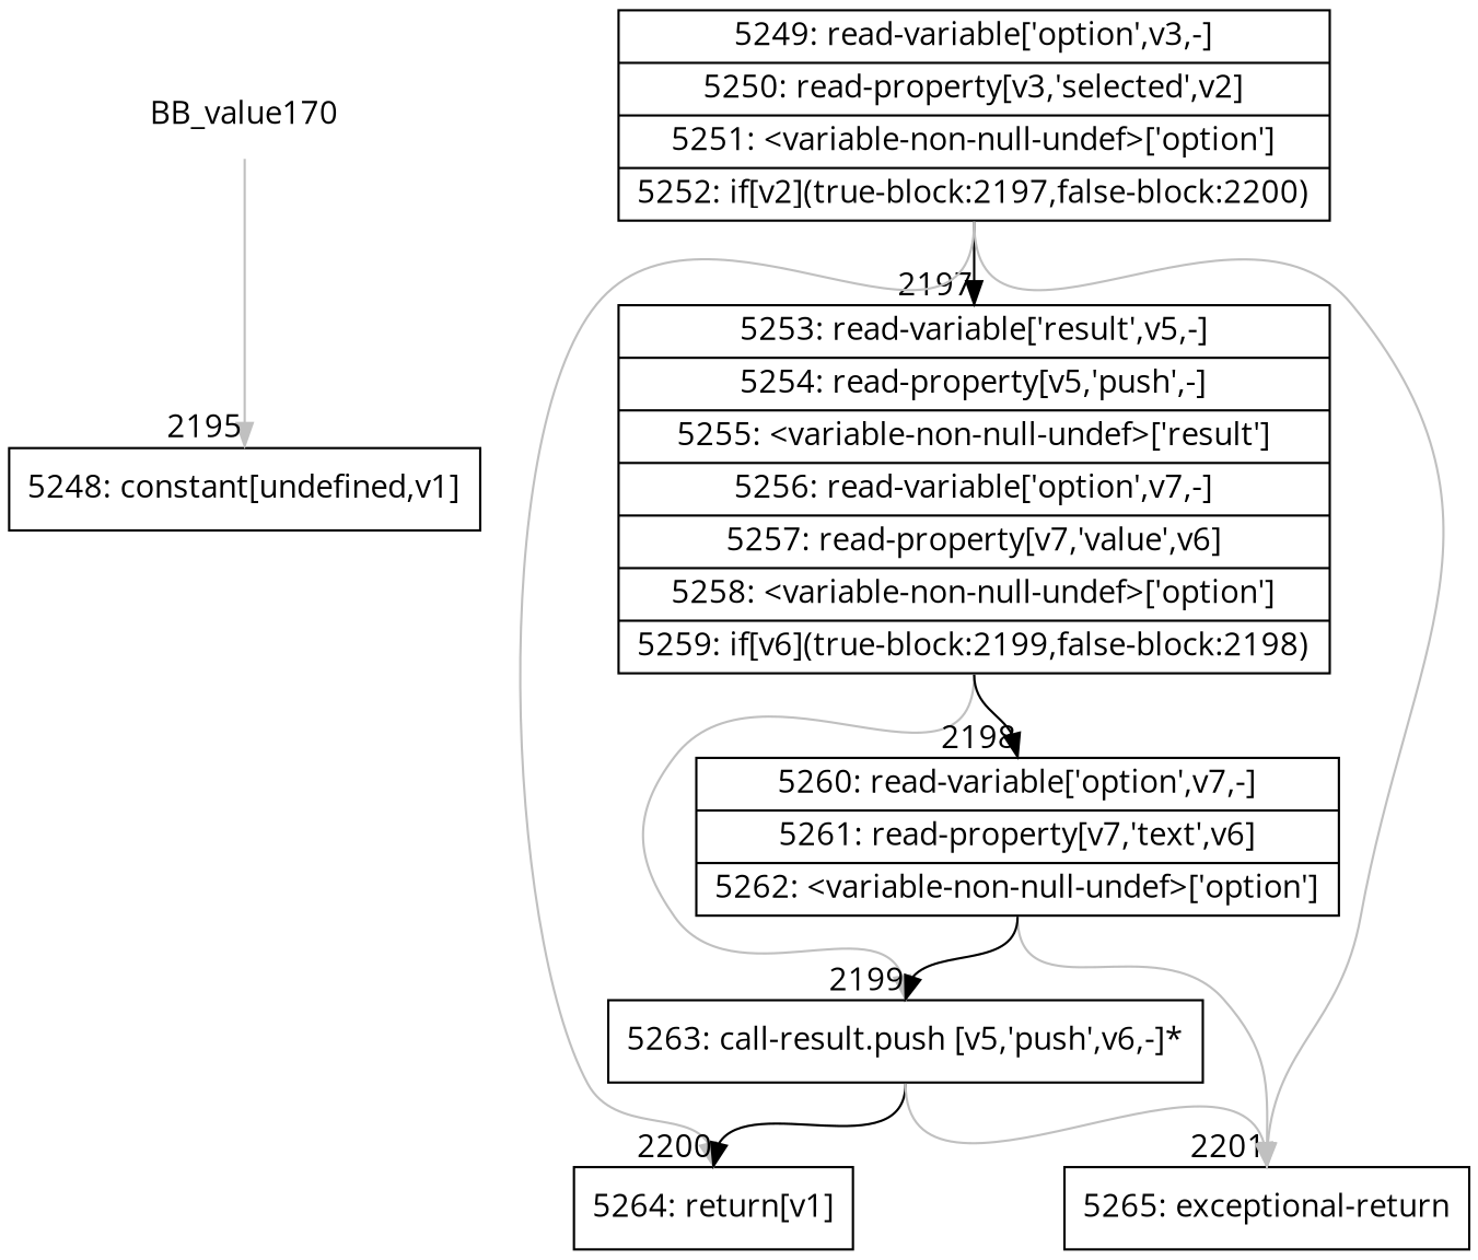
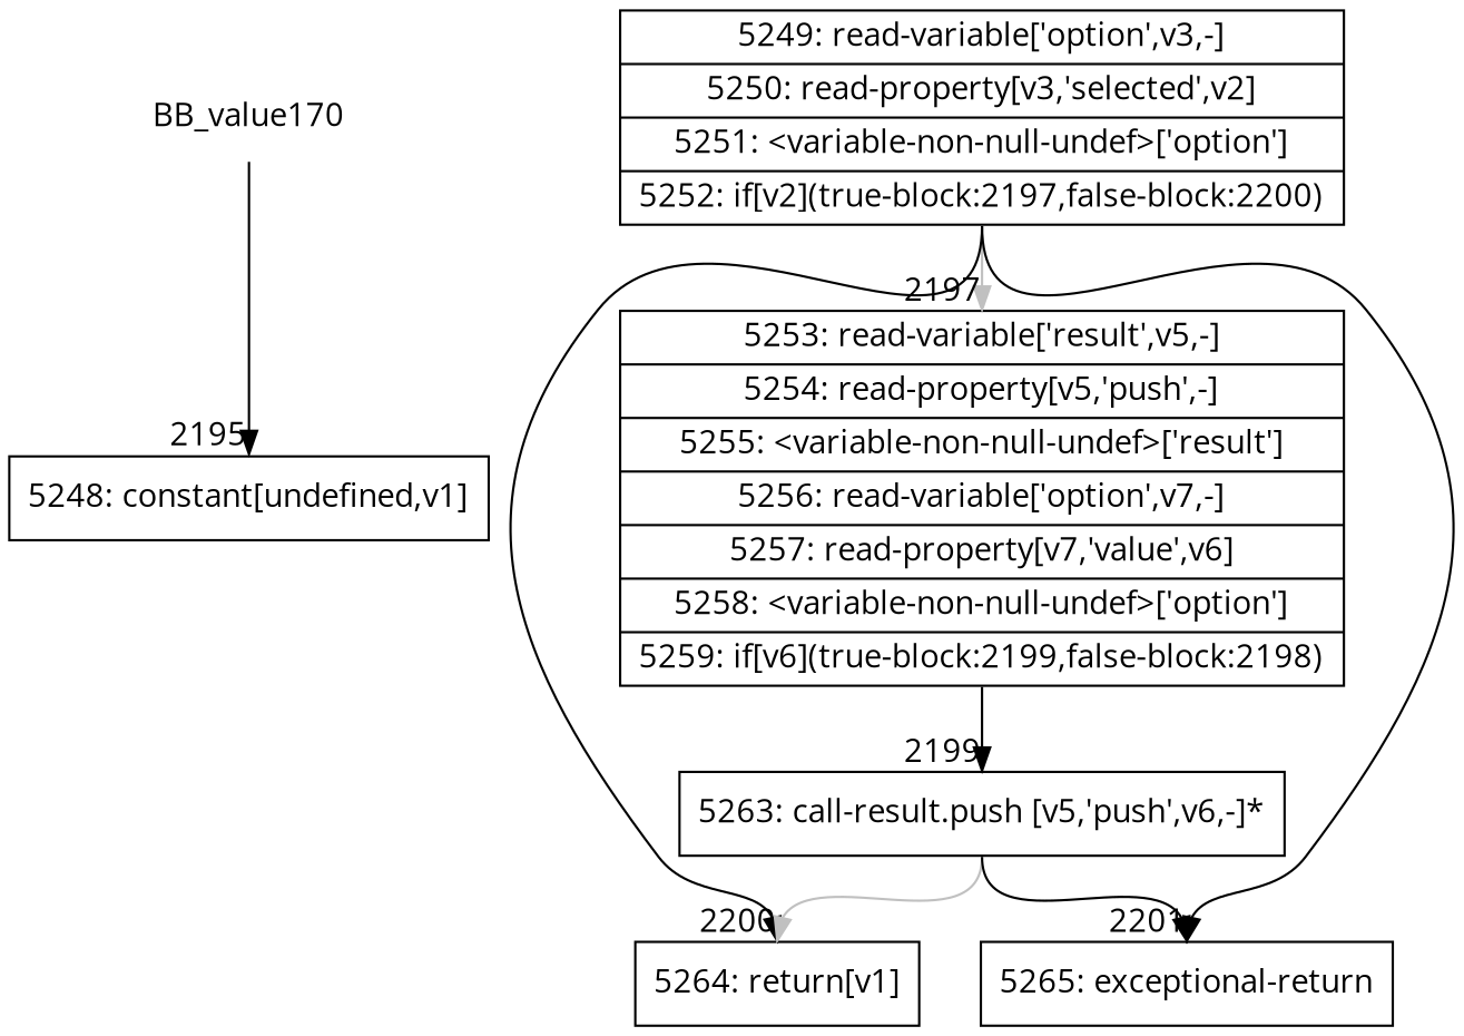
  digraph {
    fontname="Open Sans"
    rankdir=TD
    node [fontname="Open Sans" shape=record]
    edge [fontname="Open Sans" headport=n tailport=s]
    n1 [label=BB_value170 shape=none]
    n2 [label="{5248: constant[undefined,v1]}"]
    n3 [label="{5249: read-variable['option',v3,-]|5250: read-property[v3,'selected',v2]|5251: \<variable-non-null-undef\>['option']|5252: if[v2](true-block:2197,false-block:2200)}"]
    n4 [label="{5253: read-variable['result',v5,-]|5254: read-property[v5,'push',-]|5255: \<variable-non-null-undef\>['result']|5256: read-variable['option',v7,-]|5257: read-property[v7,'value',v6]|5258: \<variable-non-null-undef\>['option']|5259: if[v6](true-block:2199,false-block:2198)}"]
    n5 [label="{5264: return[v1]}"]
    n6 [label="{5265: exceptional-return}"]
    n7 [label="{5263: call-result.push [v5,'push',v6,-]*}"]
-   n8 [label="{5260: read-variable['option',v7,-]|5261: read-property[v7,'text',v6]|5262: \<variable-non-null-undef\>['option']}"]
-   n1 -> n2 [headlabel="    2195" color=gray]
-   n3 -> n4 [headlabel="      2197"]
-   n3 -> n5 [headlabel="      2200" color=gray]
-   n3 -> n6 [color=gray headlabel="      2201"]
-   n4 -> n7 [headlabel="      2199" color=gray]
-   n4 -> n8 [headlabel="      2198"]
-   n7 -> n5
-   n7 -> n6 [color=gray]
-   n8 -> n6 [color=gray]
-   n8 -> n7
+   n1 -> n2 [headlabel="    2195"]
+   n3 -> n4 [headlabel="      2197" color=gray]
+   n3 -> n5 [headlabel="      2200"]
+   n3 -> n6 [color=black headlabel="      2201"]
+   n4 -> n7 [headlabel="      2199"]
+   n7 -> n5 [color=gray]
+   n7 -> n6 [color=black]
  }
